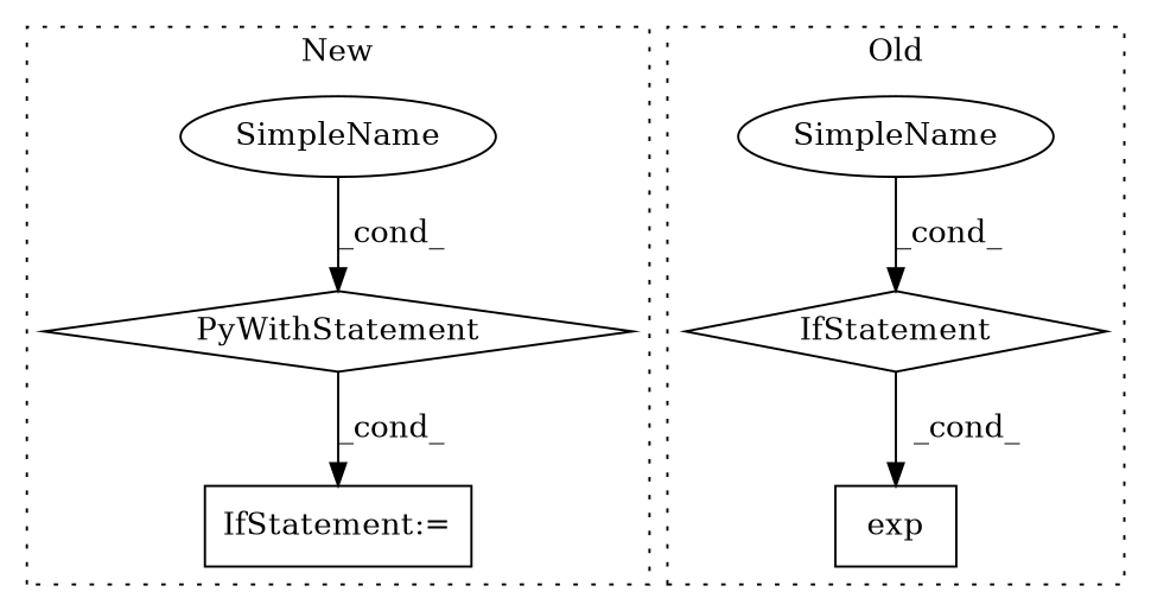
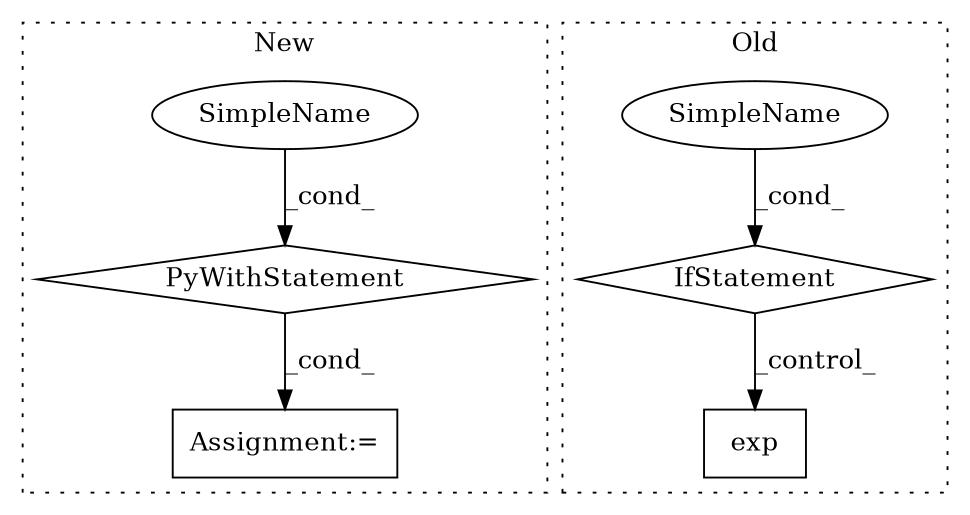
  digraph {
    node [a=42 shape=diamond]
    n1 [a=104 l="10,2" label=PyWithStatement s="2036,2103"]
-   n2 [a=7 l=2 label="IfStatement:=" s=2180 shape=box]
+   n2 [a=7 l=2 label="Assignment:=" s=2180 shape=box]
    n3 [label=SimpleName shape=ellipse]
    n4 [a=32 l="4,1" label=exp s="5991,6008" shape=box]
    n5 [a=25 l="4,2" label=IfStatement s="5772,5809"]
    n6 [label=SimpleName shape=ellipse]
    subgraph cluster_1 {
      label=New
      style=dotted
      n1
      n2
      n3
    }
    subgraph cluster_2 {
      label=Old
      style=dotted
      n4
      n5
      n6
    }
    n1 -> n2 [label=_cond_]
    n3 -> n1 [label=_cond_]
-   n5 -> n4 [label=_cond_]
+   n5 -> n4 [label=_control_]
    n6 -> n5 [label=_cond_]
  }
